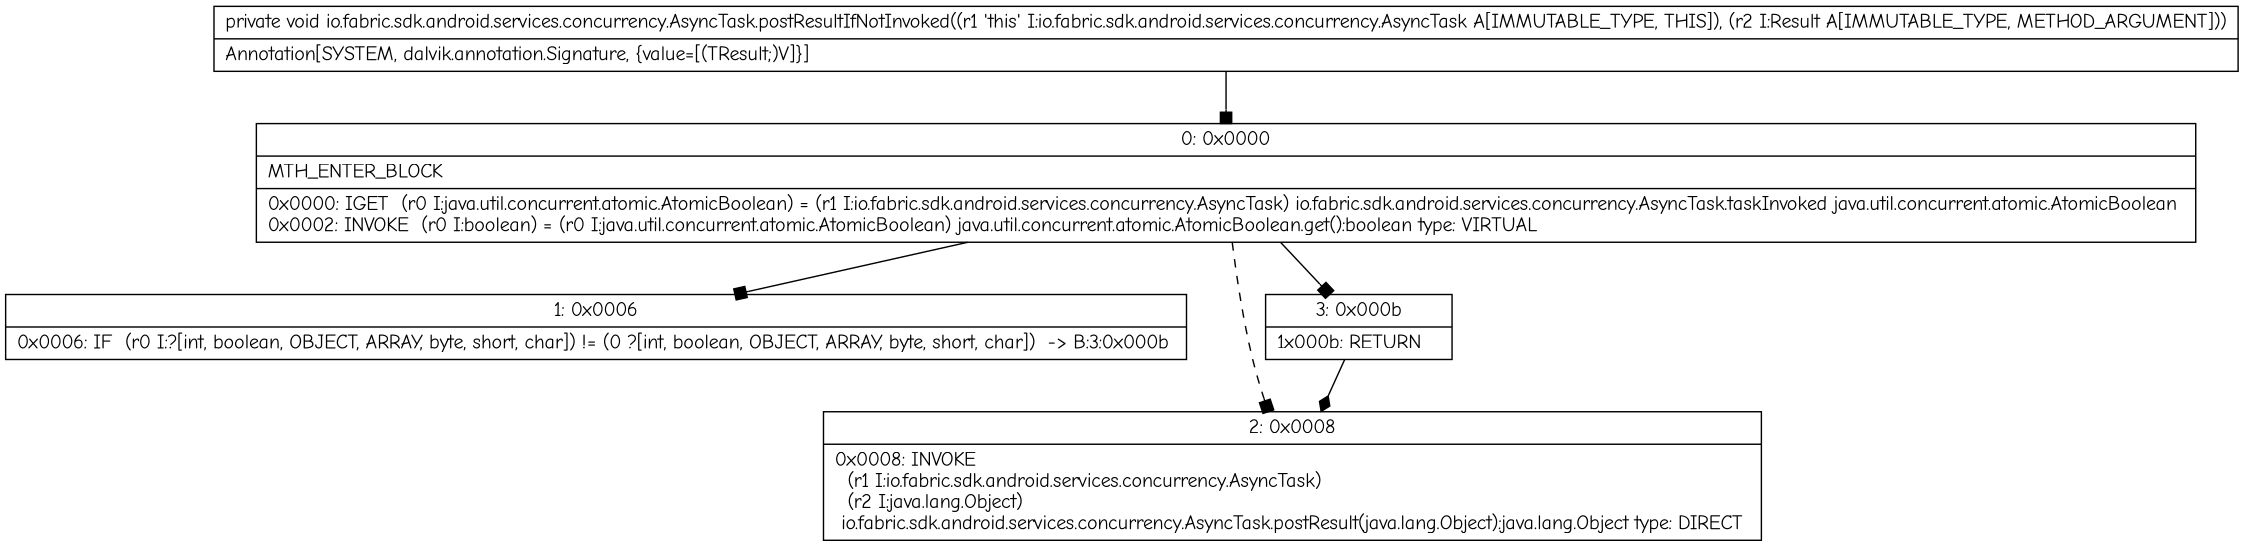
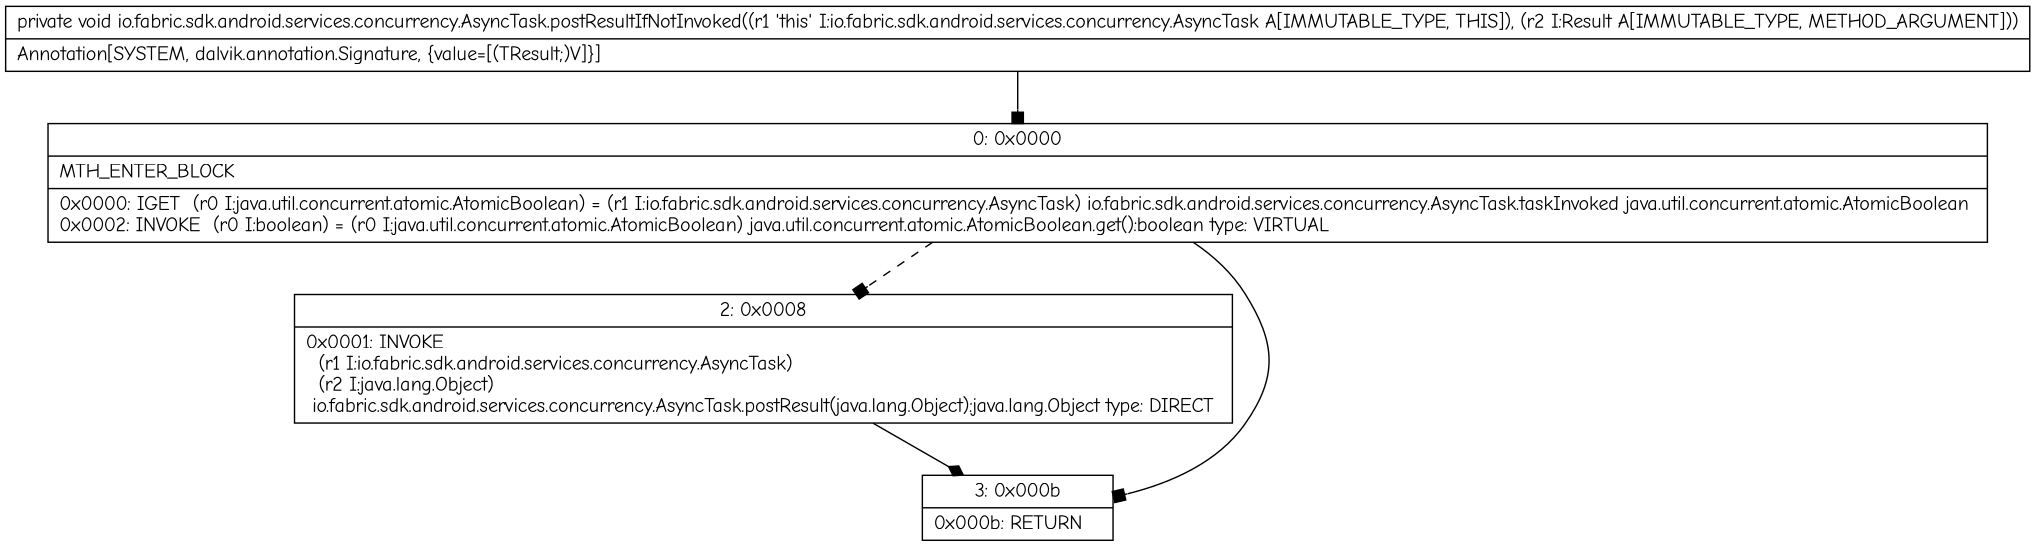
  digraph {
    fontname="Comic Neue"
    node [fontname="Comic Neue" shape=record]
    edge [arrowhead=box fontname="Comic Neue"]
    n1 [label="{0\:\ 0x0000|MTH_ENTER_BLOCK\l|0x0000: IGET  (r0 I:java.util.concurrent.atomic.AtomicBoolean) = (r1 I:io.fabric.sdk.android.services.concurrency.AsyncTask) io.fabric.sdk.android.services.concurrency.AsyncTask.taskInvoked java.util.concurrent.atomic.AtomicBoolean \l0x0002: INVOKE  (r0 I:boolean) = (r0 I:java.util.concurrent.atomic.AtomicBoolean) java.util.concurrent.atomic.AtomicBoolean.get():boolean type: VIRTUAL \l}"]
-   n2 [label="{1\:\ 0x0006|0x0006: IF  (r0 I:?[int, boolean, OBJECT, ARRAY, byte, short, char]) != (0 ?[int, boolean, OBJECT, ARRAY, byte, short, char])  \-\> B:3:0x000b \l}"]
-   n3 [label="{2\:\ 0x0008|0x0008: INVOKE  \l  (r1 I:io.fabric.sdk.android.services.concurrency.AsyncTask)\l  (r2 I:java.lang.Object)\l io.fabric.sdk.android.services.concurrency.AsyncTask.postResult(java.lang.Object):java.lang.Object type: DIRECT \l}"]
-   n4 [label="{3\:\ 0x000b|1x000b: RETURN   \l}"]
+   n3 [label="{2\:\ 0x0008|0x0001: INVOKE  \l  (r1 I:io.fabric.sdk.android.services.concurrency.AsyncTask)\l  (r2 I:java.lang.Object)\l io.fabric.sdk.android.services.concurrency.AsyncTask.postResult(java.lang.Object):java.lang.Object type: DIRECT \l}"]
+   n4 [label="{3\:\ 0x000b|0x000b: RETURN   \l}"]
    n5 [label="{private void io.fabric.sdk.android.services.concurrency.AsyncTask.postResultIfNotInvoked((r1 'this' I:io.fabric.sdk.android.services.concurrency.AsyncTask A[IMMUTABLE_TYPE, THIS]), (r2 I:Result A[IMMUTABLE_TYPE, METHOD_ARGUMENT]))  | Annotation[SYSTEM, dalvik.annotation.Signature, \{value=[(TResult;)V]\}]\l}"]
-   n1 -> n2
    n1 -> n3 [style=dashed]
    n1 -> n4
-   n4 -> n3 [arrowhead=diamond]
+   n3 -> n4 [arrowhead=diamond]
    n5 -> n1
  }
